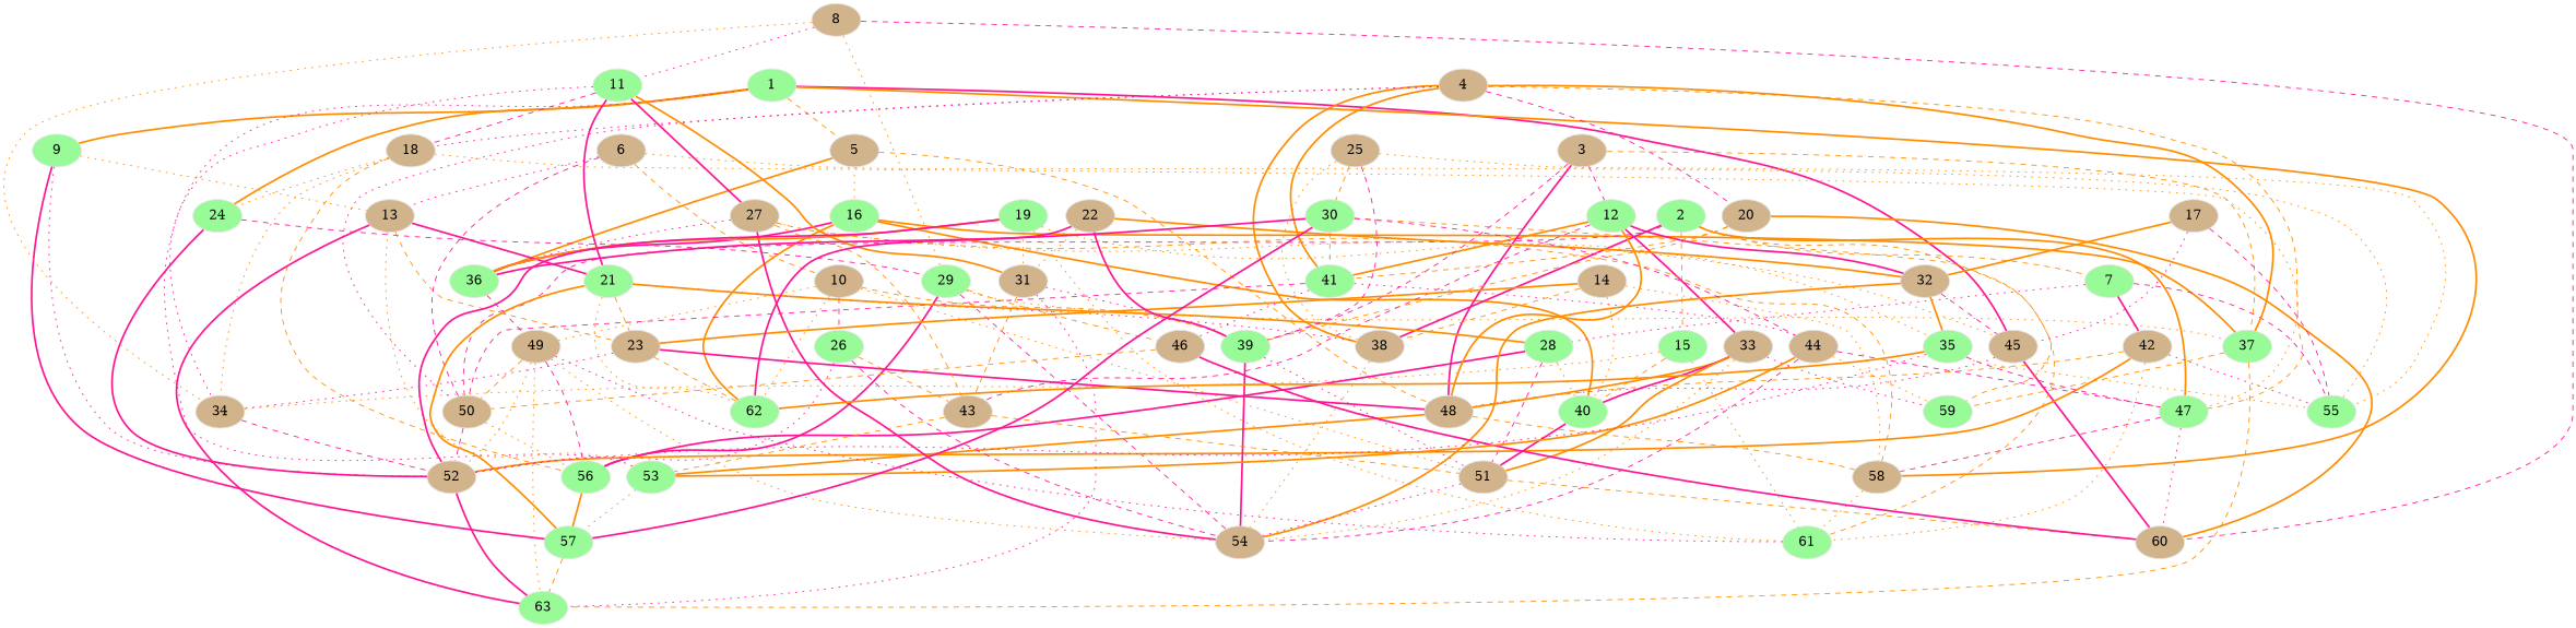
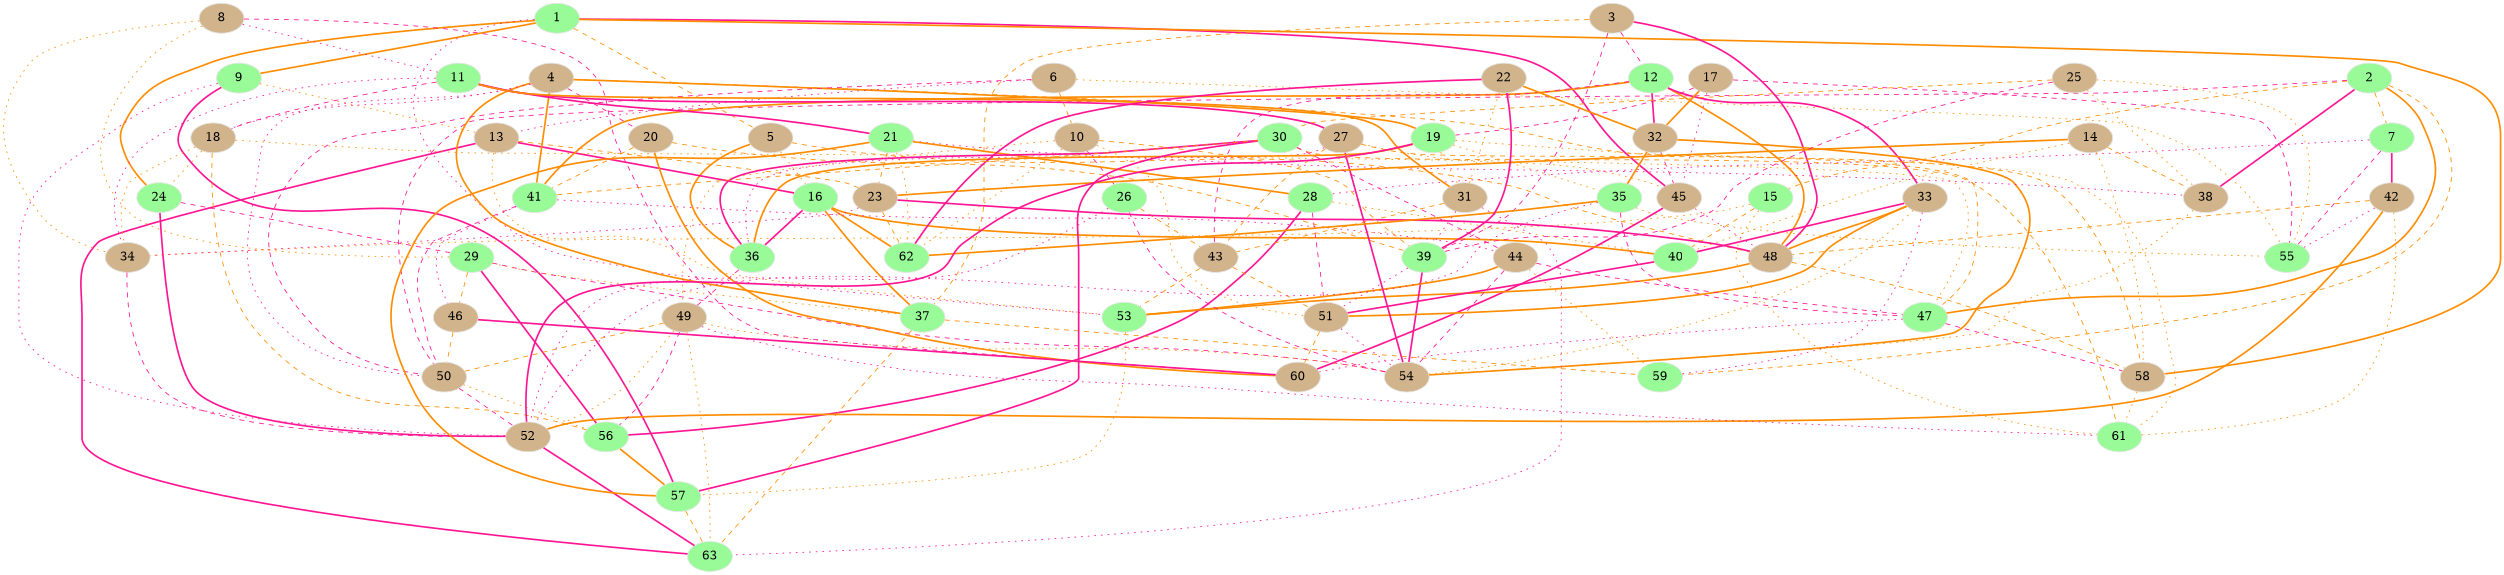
  graph {
    node [color=gray90 fillcolor=tan style=filled]
    edge [color=darkorange style=dashed weight=1.0]
    1 [fillcolor=palegreen]
    5
    9 [fillcolor=palegreen]
    24 [fillcolor=palegreen]
    45
    53 [fillcolor=palegreen]
    58
    48
    16 [fillcolor=palegreen]
    36 [fillcolor=palegreen]
    13
    52
    57 [fillcolor=palegreen]
    29 [fillcolor=palegreen]
    60
    61 [fillcolor=palegreen]
    2 [fillcolor=palegreen]
    7 [fillcolor=palegreen]
    15 [fillcolor=palegreen]
    38
    47 [fillcolor=palegreen]
    50
    59 [fillcolor=palegreen]
    55 [fillcolor=palegreen]
    28 [fillcolor=palegreen]
    42
    34
    40 [fillcolor=palegreen]
    54
    56 [fillcolor=palegreen]
    12 [fillcolor=palegreen]
    3
    37 [fillcolor=palegreen]
    39 [fillcolor=palegreen]
    41 [fillcolor=palegreen]
    32
    33
    43
    63 [fillcolor=palegreen]
    51
    4
    18
    20
    46
    44
    62 [fillcolor=palegreen]
    49
    6
    10
    26 [fillcolor=palegreen]
    23
    11 [fillcolor=palegreen]
    8
    21 [fillcolor=palegreen]
    27
    31
    35 [fillcolor=palegreen]
    14
    17
    19 [fillcolor=palegreen]
    22
    25
    30 [fillcolor=palegreen]
    1 -- 5
    1 -- 9 [style=bold]
    1 -- 24 [style=bold]
    1 -- 45 [color=deeppink style=bold]
    1 -- 53 [color=deeppink style=dotted]
    1 -- 58 [style=bold]
    5 -- 48
    5 -- 16 [style=dotted]
    5 -- 36 [style=bold]
    9 -- 13 [style=dotted]
    9 -- 52 [color=deeppink style=dotted]
    9 -- 57 [color=deeppink style=bold]
    24 -- 52 [color=deeppink style=bold]
    24 -- 29 [color=deeppink]
    45 -- 48 [color=deeppink style=dotted]
    45 -- 60 [color=deeppink style=bold]
    53 -- 57 [style=dotted]
    58 -- 61 [style=dotted]
    48 -- 53 [style=bold]
    48 -- 58
    16 -- 36 [color=deeppink style=bold]
    16 -- 40 [style=bold]
    16 -- 37 [style=bold]
    16 -- 62 [style=bold]
    36 -- 49 [color=deeppink]
    13 -- 53 [style=dotted]
-   13 -- 21 [color=deeppink style=bold]
+   13 -- 16 [color=deeppink style=bold]
    13 -- 63 [color=deeppink style=bold]
    13 -- 23
    52 -- 63 [color=deeppink style=bold]
    57 -- 63
    29 -- 54 [color=deeppink]
    29 -- 56 [color=deeppink style=bold]
    29 -- 37 [style=dotted]
    29 -- 46
    2 -- 7
    2 -- 15
    2 -- 38 [color=deeppink style=bold]
    2 -- 47 [style=bold]
    2 -- 50 [color=deeppink]
    2 -- 59
    7 -- 55 [color=deeppink]
    7 -- 28 [color=deeppink style=dotted]
    7 -- 42 [color=deeppink style=bold]
    15 -- 61 [style=dotted]
    15 -- 34 [style=dotted]
    15 -- 40
    38 -- 54 [style=dotted]
    47 -- 58 [color=deeppink]
    47 -- 60 [color=deeppink style=dotted]
    50 -- 52 [color=deeppink]
    50 -- 56 [style=dotted]
    28 -- 40 [style=dotted]
    28 -- 56 [color=deeppink style=bold]
    28 -- 51 [color=deeppink]
    42 -- 48 [weight=2.0]
    42 -- 52 [style=bold]
    42 -- 61 [style=dotted]
    42 -- 55 [color=deeppink style=dotted]
    34 -- 52 [color=deeppink]
    40 -- 51 [color=deeppink style=bold]
    56 -- 57 [style=bold]
    12 -- 48 [style=bold]
    12 -- 41 [style=bold]
    12 -- 32 [color=deeppink style=bold]
    12 -- 33 [color=deeppink style=bold]
    12 -- 43 [color=deeppink]
    3 -- 48 [color=deeppink style=bold]
    3 -- 12 [color=deeppink]
    3 -- 37
    3 -- 39 [color=deeppink]
    37 -- 59
    37 -- 63
    39 -- 54 [color=deeppink style=bold]
    39 -- 51 [color=deeppink style=dotted]
    41 -- 50 [color=deeppink]
    41 -- 46 [color=deeppink style=dotted]
    41 -- 44 [color=deeppink style=dotted]
    32 -- 45 [color=deeppink]
    32 -- 54 [style=bold]
    32 -- 35 [style=bold]
    33 -- 48 [style=bold]
    33 -- 59 [color=deeppink style=dotted]
    33 -- 40 [color=deeppink style=bold]
    33 -- 54 [style=dotted]
    33 -- 51 [style=bold]
    43 -- 53
    43 -- 51
    51 -- 60
    51 -- 54 [color=deeppink style=dotted]
-   4 -- 38 [style=bold]
+   4 -- 19 [style=bold]
    4 -- 47 [weight=2.0]
    4 -- 50 [color=deeppink style=dotted]
    4 -- 37 [style=bold]
    4 -- 41 [style=bold]
    4 -- 18 [color=deeppink style=dotted]
    4 -- 20 [color=deeppink]
    18 -- 24 [style=dotted]
    18 -- 47 [style=dotted]
    18 -- 34 [style=dotted]
    18 -- 56
    20 -- 60 [style=bold]
    20 -- 39
    20 -- 41
    46 -- 60 [color=deeppink style=bold]
    46 -- 50
    44 -- 53 [style=bold]
    44 -- 47 [color=deeppink]
    44 -- 59 [style=dotted]
    44 -- 54 [color=deeppink]
    49 -- 52 [style=dotted]
    49 -- 61 [color=deeppink style=dotted]
    49 -- 50
    49 -- 54 [style=dotted]
    49 -- 56 [color=deeppink]
    49 -- 63 [style=dotted]
    6 -- 13 [color=deeppink style=dotted]
    6 -- 50 [color=deeppink]
    6 -- 55 [style=dotted]
    6 -- 10
    10 -- 39
    10 -- 51 [style=dotted]
    10 -- 62 [style=dotted]
    10 -- 49 [style=dotted]
    10 -- 26 [color=deeppink]
    26 -- 52 [color=deeppink style=dotted]
    26 -- 54 [color=deeppink]
    26 -- 43
    23 -- 48 [color=deeppink style=bold]
    23 -- 34 [color=deeppink style=dotted]
    23 -- 62
    11 -- 34 [color=deeppink style=dotted]
    11 -- 18 [color=deeppink]
    11 -- 21 [color=deeppink style=bold]
    11 -- 27 [color=deeppink style=bold]
    11 -- 31 [style=bold]
    8 -- 29 [style=dotted]
    8 -- 60 [color=deeppink]
    8 -- 34 [style=dotted]
    8 -- 11 [color=deeppink style=dotted]
    21 -- 57 [style=bold]
    21 -- 38 [color=deeppink style=dotted]
    21 -- 28 [style=bold]
    21 -- 62 [style=dotted]
    21 -- 23
    27 -- 45 [style=dotted]
    27 -- 58
    27 -- 36 [color=deeppink style=dotted]
    27 -- 54 [color=deeppink style=bold]
    27 -- 43
    31 -- 39 [color=deeppink style=dotted]
    31 -- 43
    31 -- 63 [color=deeppink style=dotted]
    35 -- 52 [color=deeppink style=dotted]
    35 -- 47 [color=deeppink]
    35 -- 55 [style=dotted]
    35 -- 62 [style=bold]
    14 -- 58 [style=dotted]
    14 -- 38
    14 -- 40 [style=dotted]
    14 -- 23 [style=bold]
    17 -- 45 [color=deeppink style=dotted]
    17 -- 55 [color=deeppink]
    17 -- 32 [style=bold]
+   17 -- 19 [color=deeppink]
    19 -- 36 [style=bold]
    19 -- 52 [color=deeppink style=bold]
    19 -- 61 [style=dotted]
    19 -- 31 [style=dotted]
    19 -- 35 [style=dotted]
    22 -- 39 [color=deeppink style=bold]
    22 -- 32 [style=bold]
    22 -- 62 [color=deeppink style=bold]
    22 -- 31 [style=dotted]
    25 -- 38 [style=dotted]
    25 -- 55 [style=dotted]
    25 -- 39 [color=deeppink]
    25 -- 30
    30 -- 36 [color=deeppink style=bold]
    30 -- 57 [color=deeppink style=bold]
    30 -- 61
    30 -- 41
    30 -- 44 [color=deeppink]
  }
